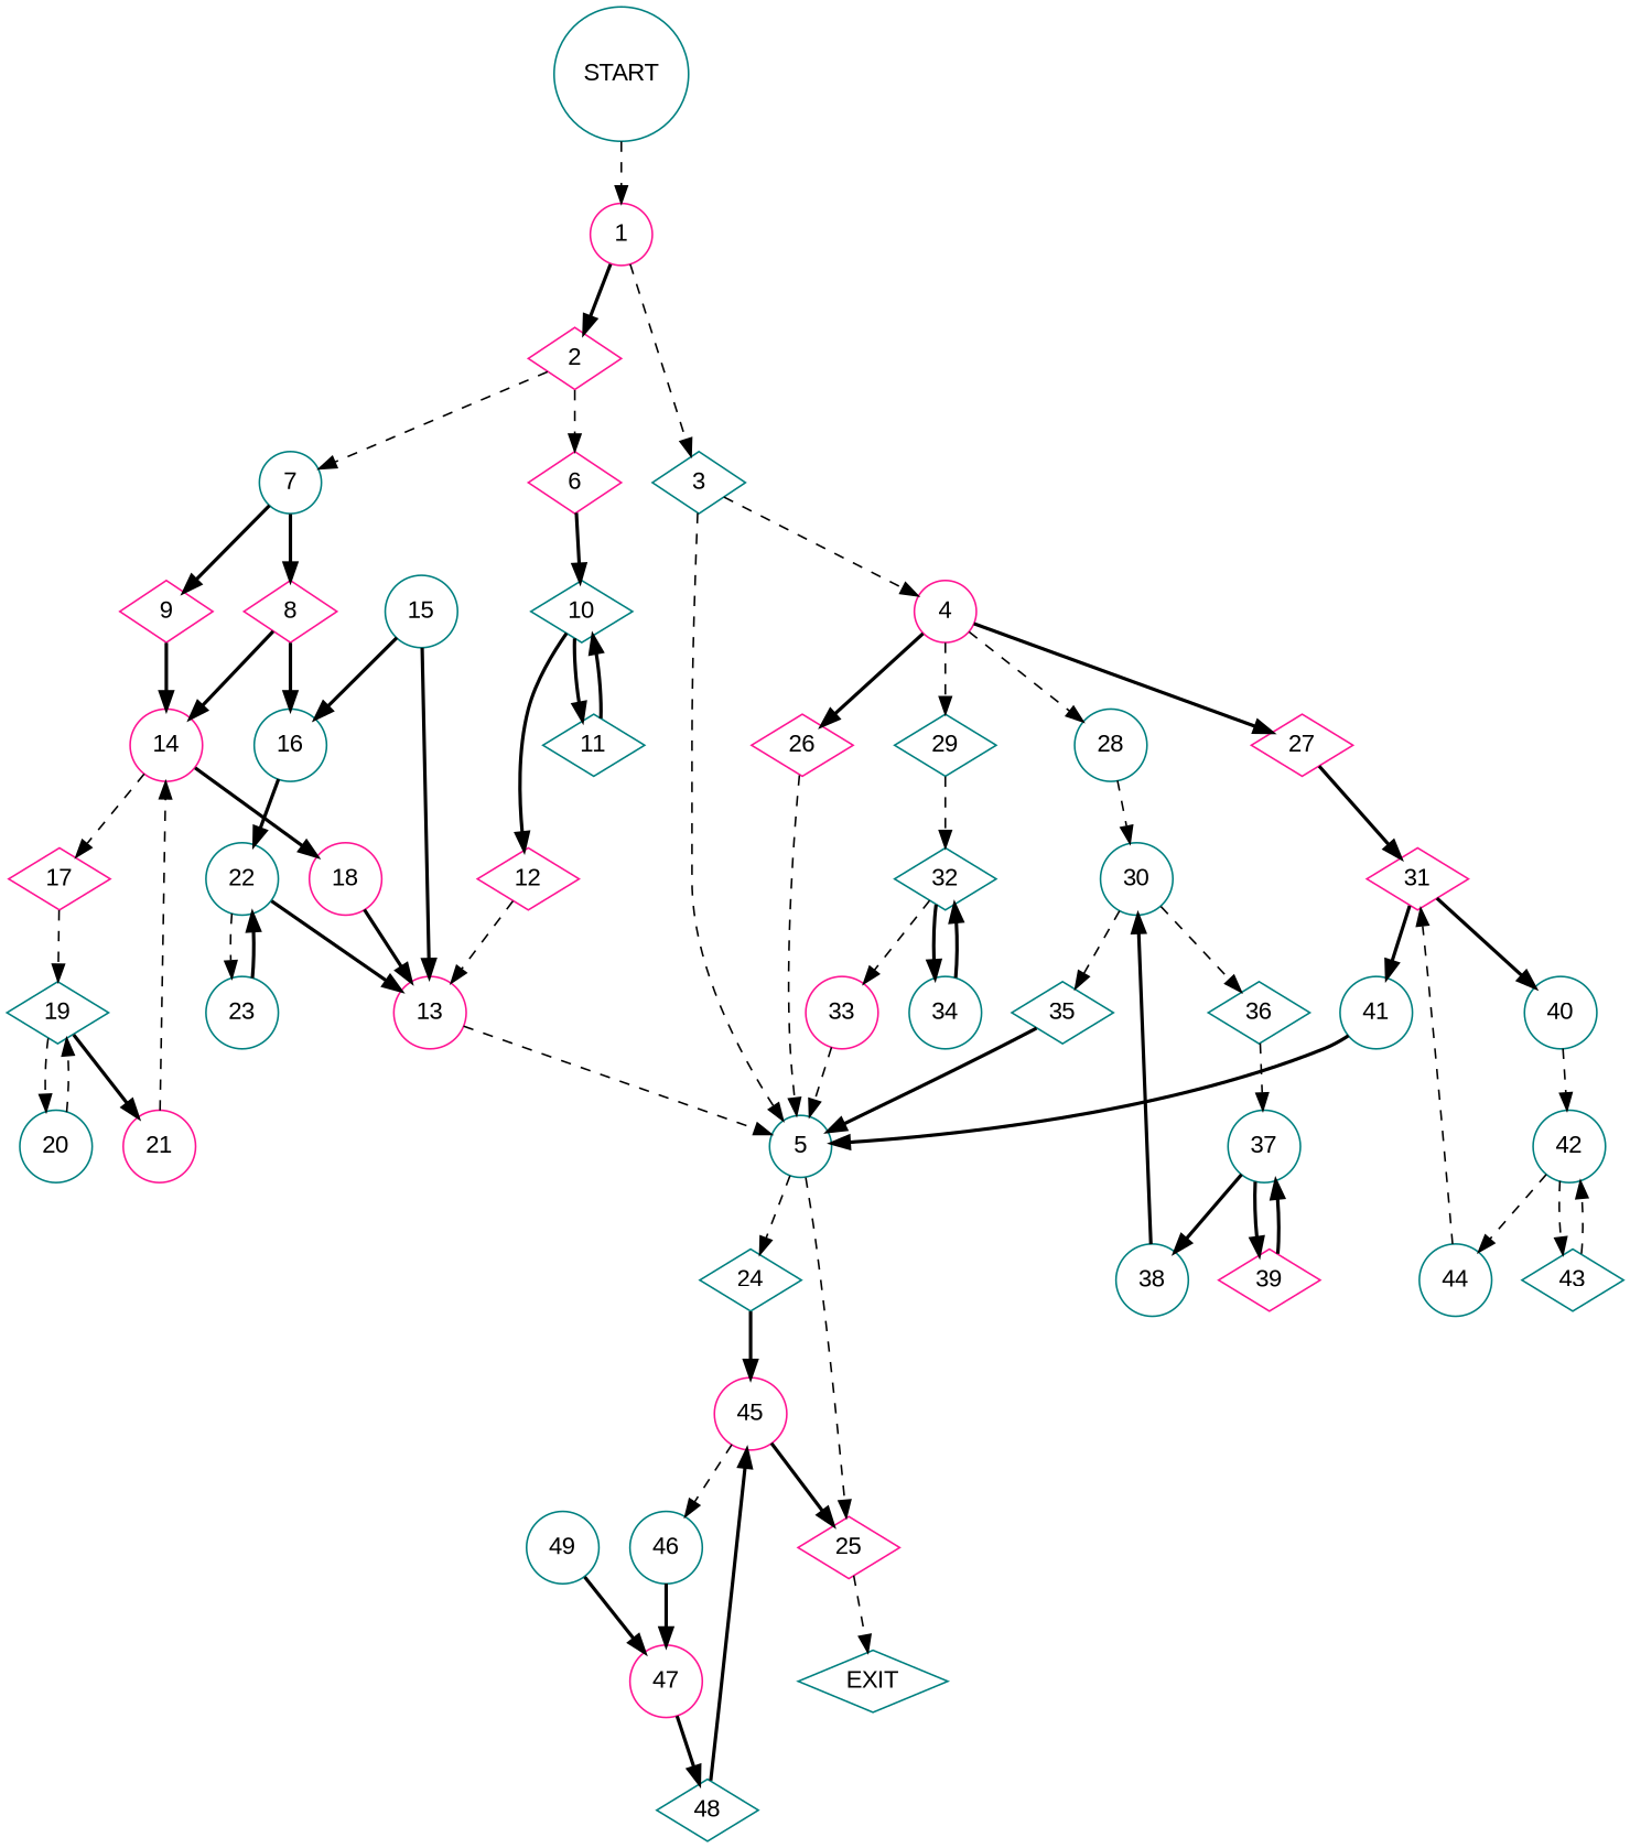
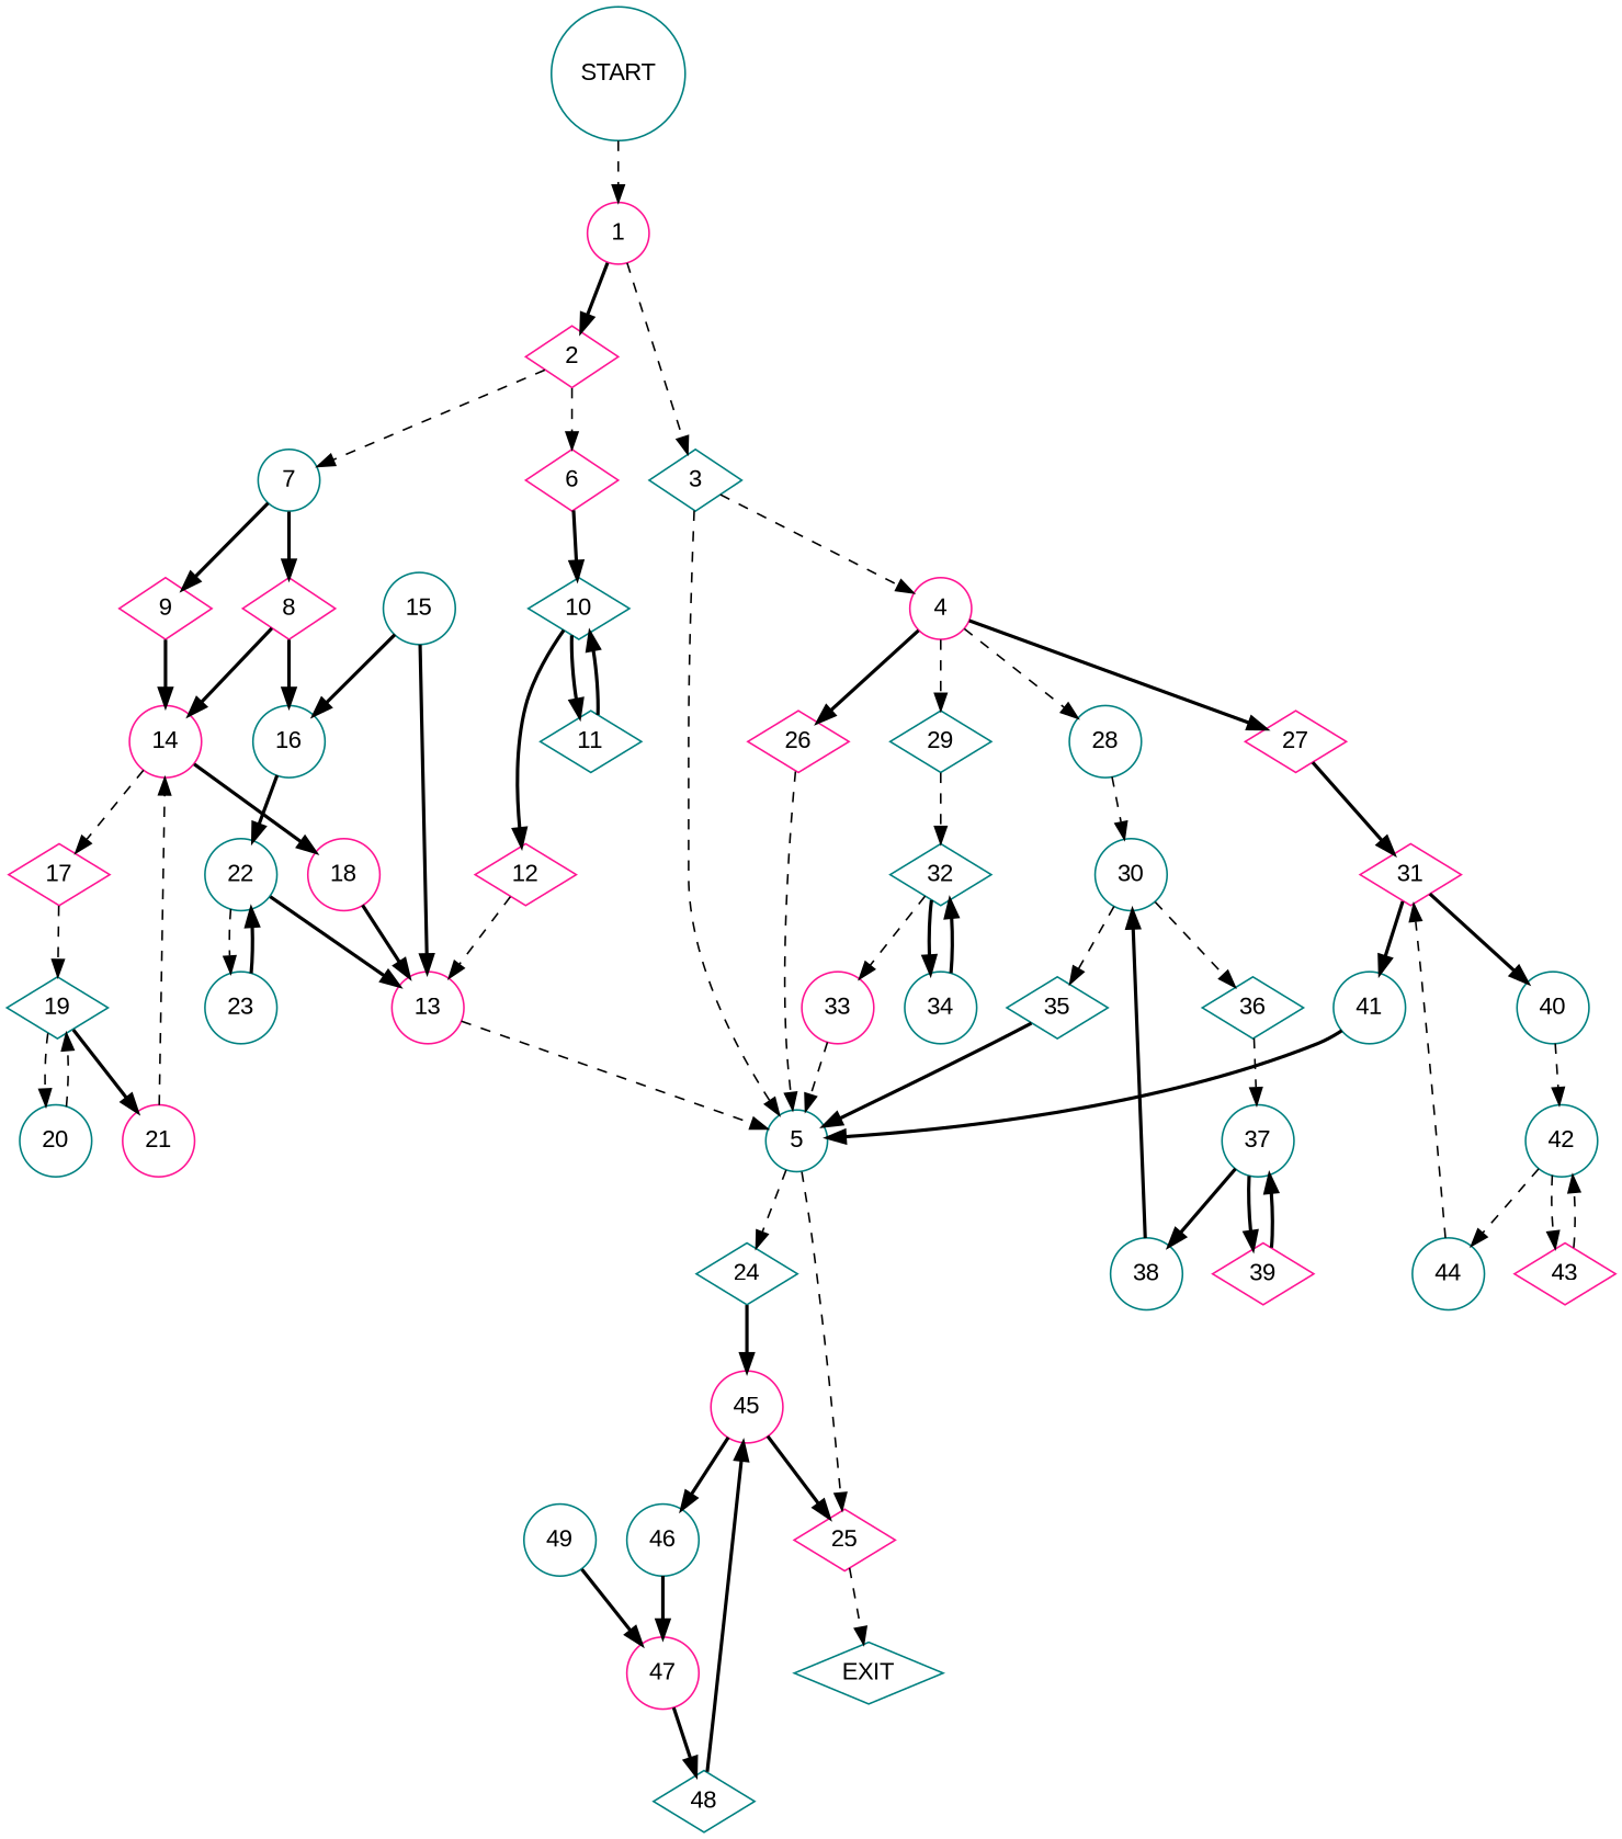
  digraph {
    fontname="Liberation Sans"
    node [color=teal fontname="Liberation Sans" shape=circle]
    edge [fontname="Liberation Sans" style=bold]
    n1 [label=START]
    1 [color=deeppink]
    2 [color=deeppink shape=diamond]
    3 [shape=diamond]
    n5 [label=EXIT shape=diamond]
    6 [color=deeppink shape=diamond]
    7
    4 [color=deeppink]
    5
    10 [shape=diamond]
    8 [color=deeppink shape=diamond]
    9 [color=deeppink shape=diamond]
    26 [color=deeppink shape=diamond]
    27 [color=deeppink shape=diamond]
    28
    29 [shape=diamond]
    24 [shape=diamond]
    25 [color=deeppink shape=diamond]
    31 [color=deeppink shape=diamond]
    30
    32 [shape=diamond]
    45 [color=deeppink]
    11 [shape=diamond]
    12 [color=deeppink shape=diamond]
    16
    14 [color=deeppink]
    15
    13 [color=deeppink]
    22
    17 [color=deeppink shape=diamond]
    18 [color=deeppink]
    19 [shape=diamond]
    23
    20
    21 [color=deeppink]
    46
    40
    41
    35 [shape=diamond]
    36 [shape=diamond]
    33 [color=deeppink]
    34
    37
    42
    38
    39 [color=deeppink shape=diamond]
-   43 [shape=diamond]
+   43 [color=deeppink shape=diamond]
    44
    47 [color=deeppink]
    48 [shape=diamond]
    49
    n1 -> 1 [style=dashed]
    1 -> 2
    1 -> 3 [style=dashed]
    2 -> 6 [style=dashed]
    2 -> 7 [style=dashed]
    3 -> 4 [style=dashed]
    3 -> 5 [style=dashed]
    6 -> 10
    7 -> 8
    7 -> 9
    4 -> 26
    4 -> 27
    4 -> 28 [style=dashed]
    4 -> 29 [style=dashed]
    5 -> 24 [style=dashed]
    5 -> 25 [style=dashed]
    10 -> 11
    10 -> 12
    8 -> 16
    8 -> 14
    9 -> 14
    26 -> 5 [style=dashed]
    27 -> 31
    28 -> 30 [style=dashed]
    29 -> 32 [style=dashed]
    24 -> 45
    25 -> n5 [style=dashed]
    31 -> 40
    31 -> 41
    30 -> 35 [style=dashed]
    30 -> 36 [style=dashed]
    32 -> 33 [style=dashed]
    32 -> 34
    45 -> 25
-   45 -> 46 [style=dashed]
+   45 -> 46
    11 -> 10
    12 -> 13 [style=dashed]
    16 -> 22
    14 -> 17 [style=dashed]
    14 -> 18
    15 -> 16
    15 -> 13
    13 -> 5 [style=dashed]
    22 -> 13
    22 -> 23 [style=dashed]
    17 -> 19 [style=dashed]
    18 -> 13
    19 -> 20 [style=dashed]
    19 -> 21
    23 -> 22
    20 -> 19 [style=dashed]
    21 -> 14 [style=dashed]
    46 -> 47
    40 -> 42 [style=dashed]
    41 -> 5
    35 -> 5
    36 -> 37 [style=dashed]
    33 -> 5 [style=dashed]
    34 -> 32
    37 -> 38
    37 -> 39
    42 -> 43 [style=dashed]
    42 -> 44 [style=dashed]
    38 -> 30
    39 -> 37
    43 -> 42 [style=dashed]
    44 -> 31 [style=dashed]
    47 -> 48
    48 -> 45
    49 -> 47
  }
